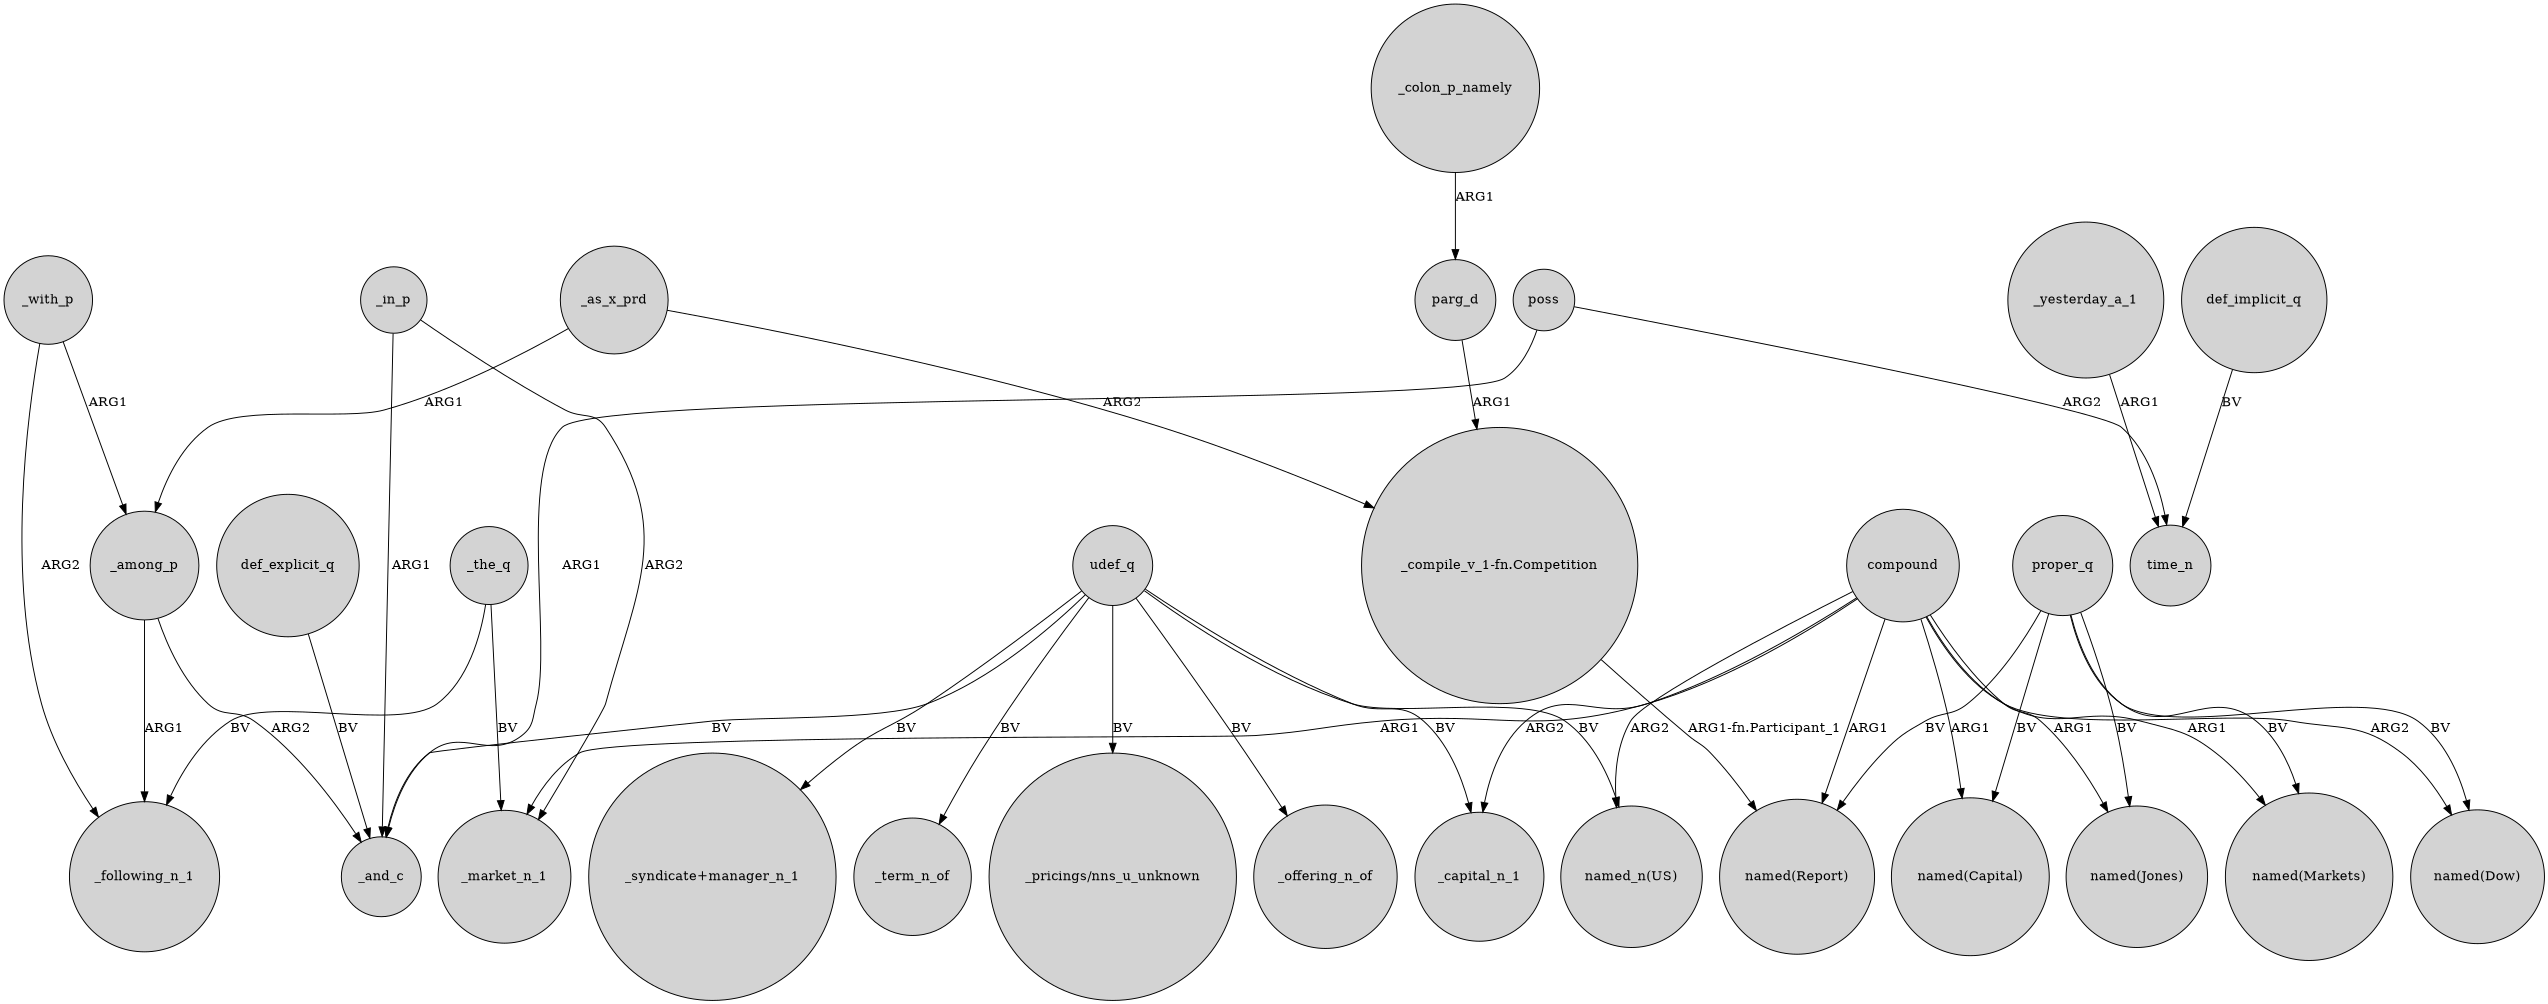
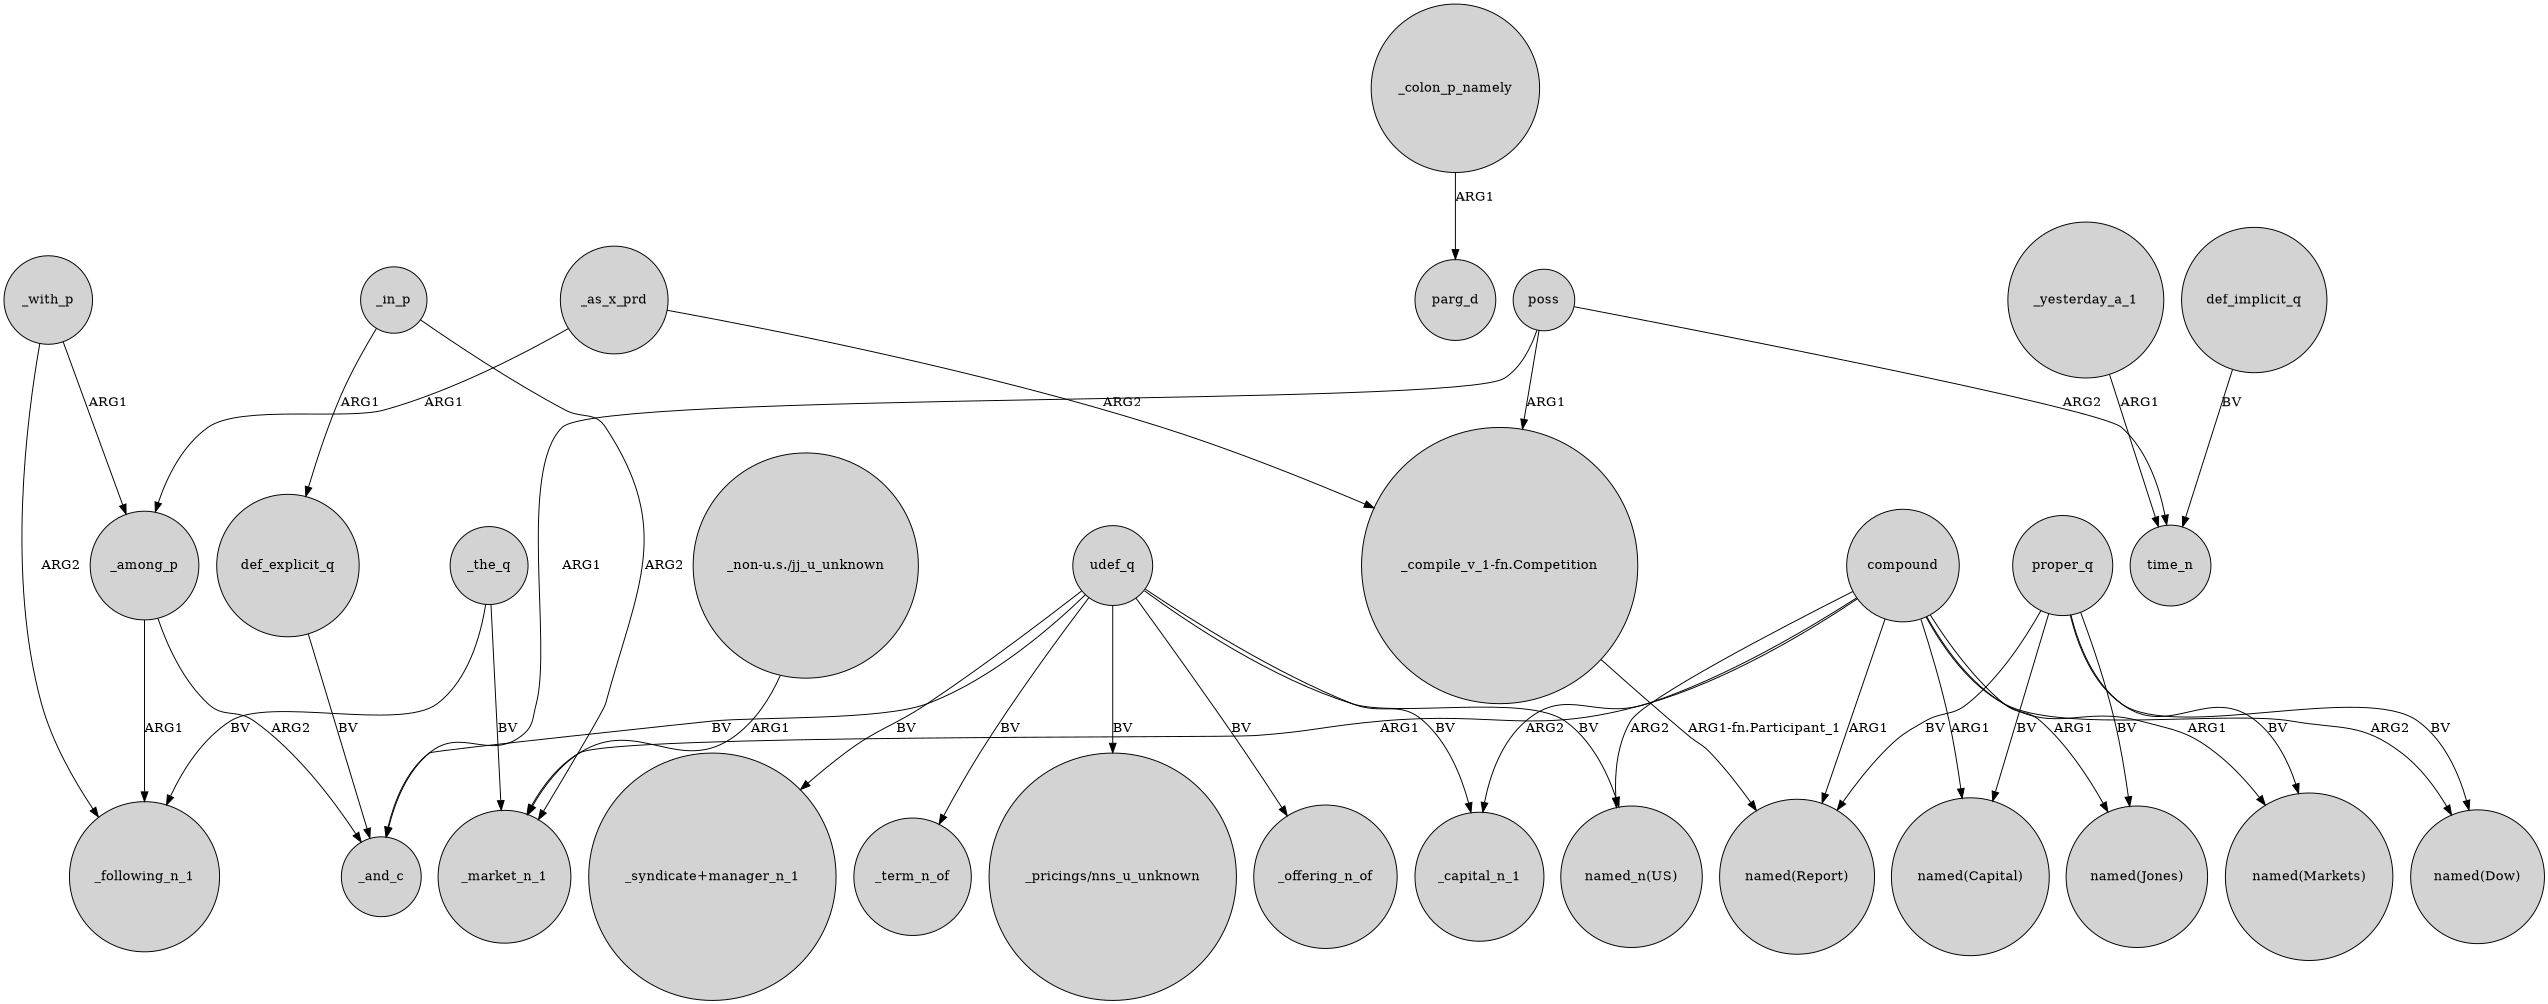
  digraph {
    node [shape=circle style=filled]
    udef_q
    _term_n_of
    _and_c
    _capital_n_1
    "_pricings/nns_u_unknown"
    _offering_n_of
    "named_n(US)"
    "_syndicate+manager_n_1"
    _the_q
    _following_n_1
    _market_n_1
    _with_p
    _among_p
    compound
    "named(Jones)"
    "named(Capital)"
    "named(Report)"
    "named(Markets)"
    "named(Dow)"
    _in_p
    proper_q
    _yesterday_a_1
    time_n
    "_compile_v_1-fn.Competition"
+   "_non-u.s./jj_u_unknown"
    _colon_p_namely
    parg_d
    def_explicit_q
    poss
    _as_x_prd
    def_implicit_q
    udef_q -> _term_n_of [label=BV]
    udef_q -> _and_c [label=BV]
    udef_q -> _capital_n_1 [label=BV]
    udef_q -> "_pricings/nns_u_unknown" [label=BV]
    udef_q -> _offering_n_of [label=BV]
    udef_q -> "named_n(US)" [label=BV]
    udef_q -> "_syndicate+manager_n_1" [label=BV]
    _the_q -> _following_n_1 [label=BV]
    _the_q -> _market_n_1 [label=BV]
    _with_p -> _following_n_1 [label=ARG2]
    _with_p -> _among_p [label=ARG1]
    _among_p -> _and_c [label=ARG2]
    _among_p -> _following_n_1 [label=ARG1]
    compound -> _capital_n_1 [label=ARG2]
    compound -> "named_n(US)" [label=ARG2]
    compound -> _market_n_1 [label=ARG1]
    compound -> "named(Jones)" [label=ARG1]
    compound -> "named(Capital)" [label=ARG1]
    compound -> "named(Report)" [label=ARG1]
    compound -> "named(Markets)" [label=ARG1]
    compound -> "named(Dow)" [label=ARG2]
-   _in_p -> _and_c [label=ARG1]
+   _in_p -> def_explicit_q [label=ARG1]
    _in_p -> _market_n_1 [label=ARG2]
    proper_q -> "named(Jones)" [label=BV]
    proper_q -> "named(Capital)" [label=BV]
    proper_q -> "named(Report)" [label=BV]
    proper_q -> "named(Markets)" [label=BV]
    proper_q -> "named(Dow)" [label=BV]
    _yesterday_a_1 -> time_n [label=ARG1]
    "_compile_v_1-fn.Competition" -> "named(Report)" [label="ARG1-fn.Participant_1"]
+   "_non-u.s./jj_u_unknown" -> _market_n_1 [label=ARG1]
    _colon_p_namely -> parg_d [label=ARG1]
-   parg_d -> "_compile_v_1-fn.Competition" [label=ARG1]
+   poss -> "_compile_v_1-fn.Competition" [label=ARG1]
    def_explicit_q -> _and_c [label=BV]
    poss -> _and_c [label=ARG1]
    poss -> time_n [label=ARG2]
    _as_x_prd -> _among_p [label=ARG1]
    _as_x_prd -> "_compile_v_1-fn.Competition" [label=ARG2]
    def_implicit_q -> time_n [label=BV]
  }
